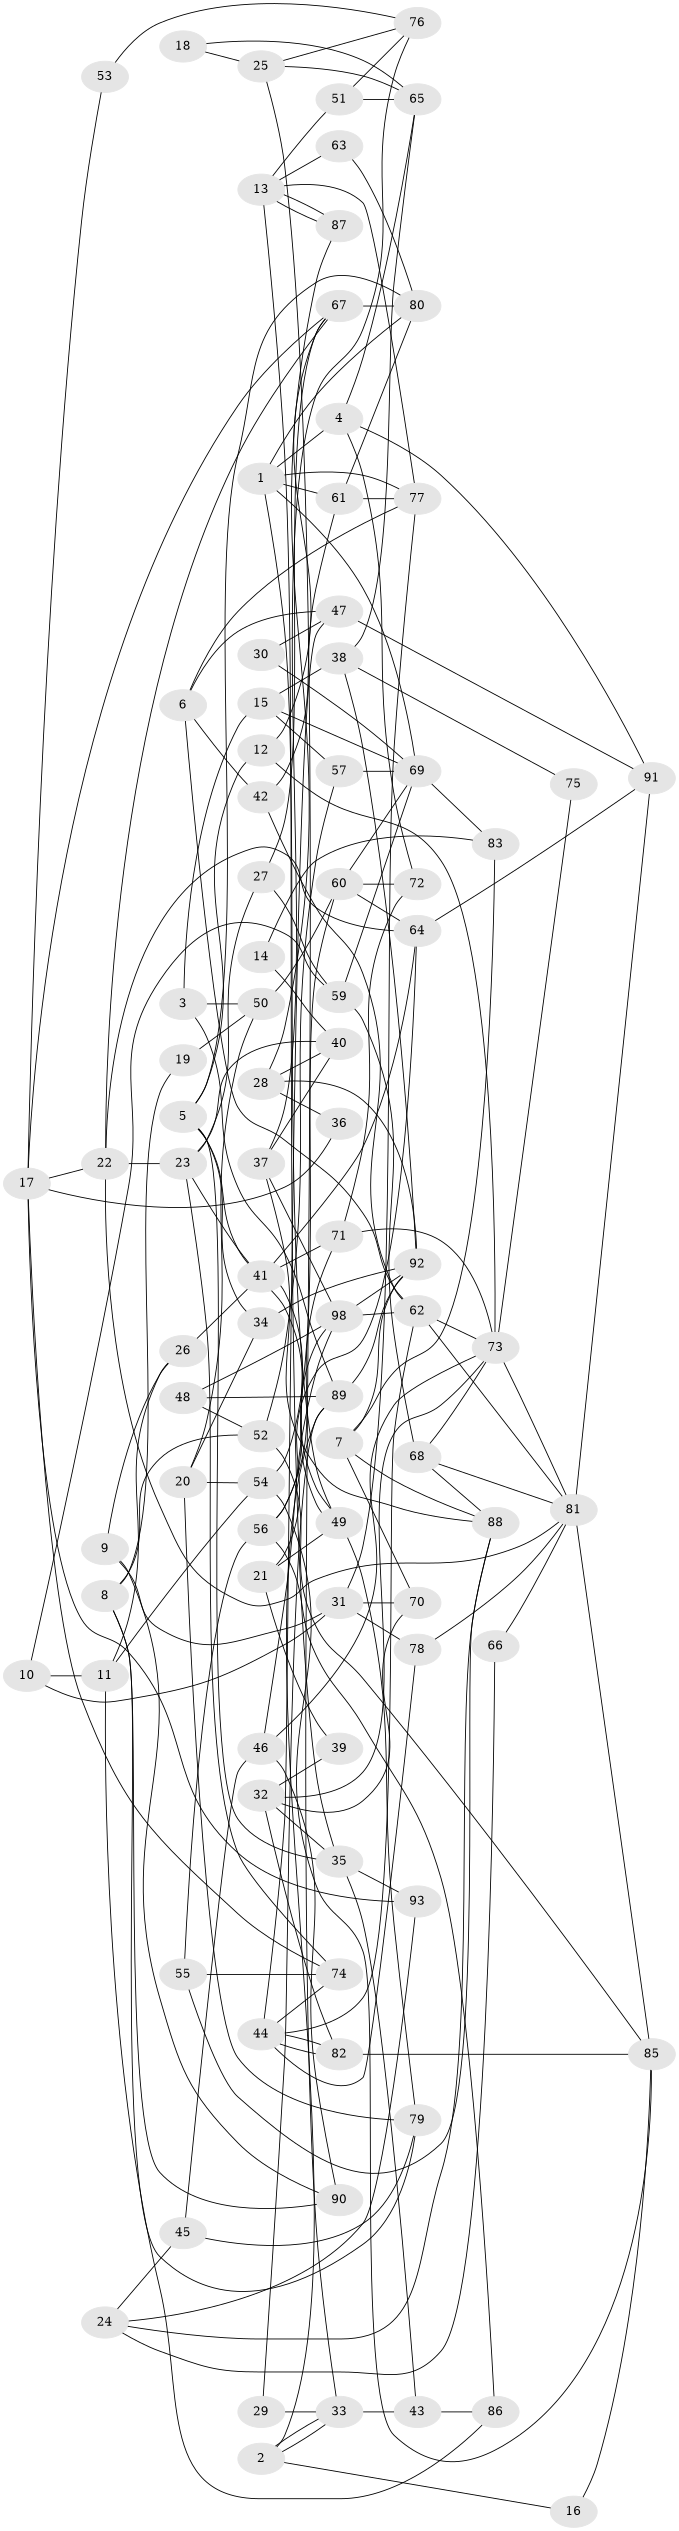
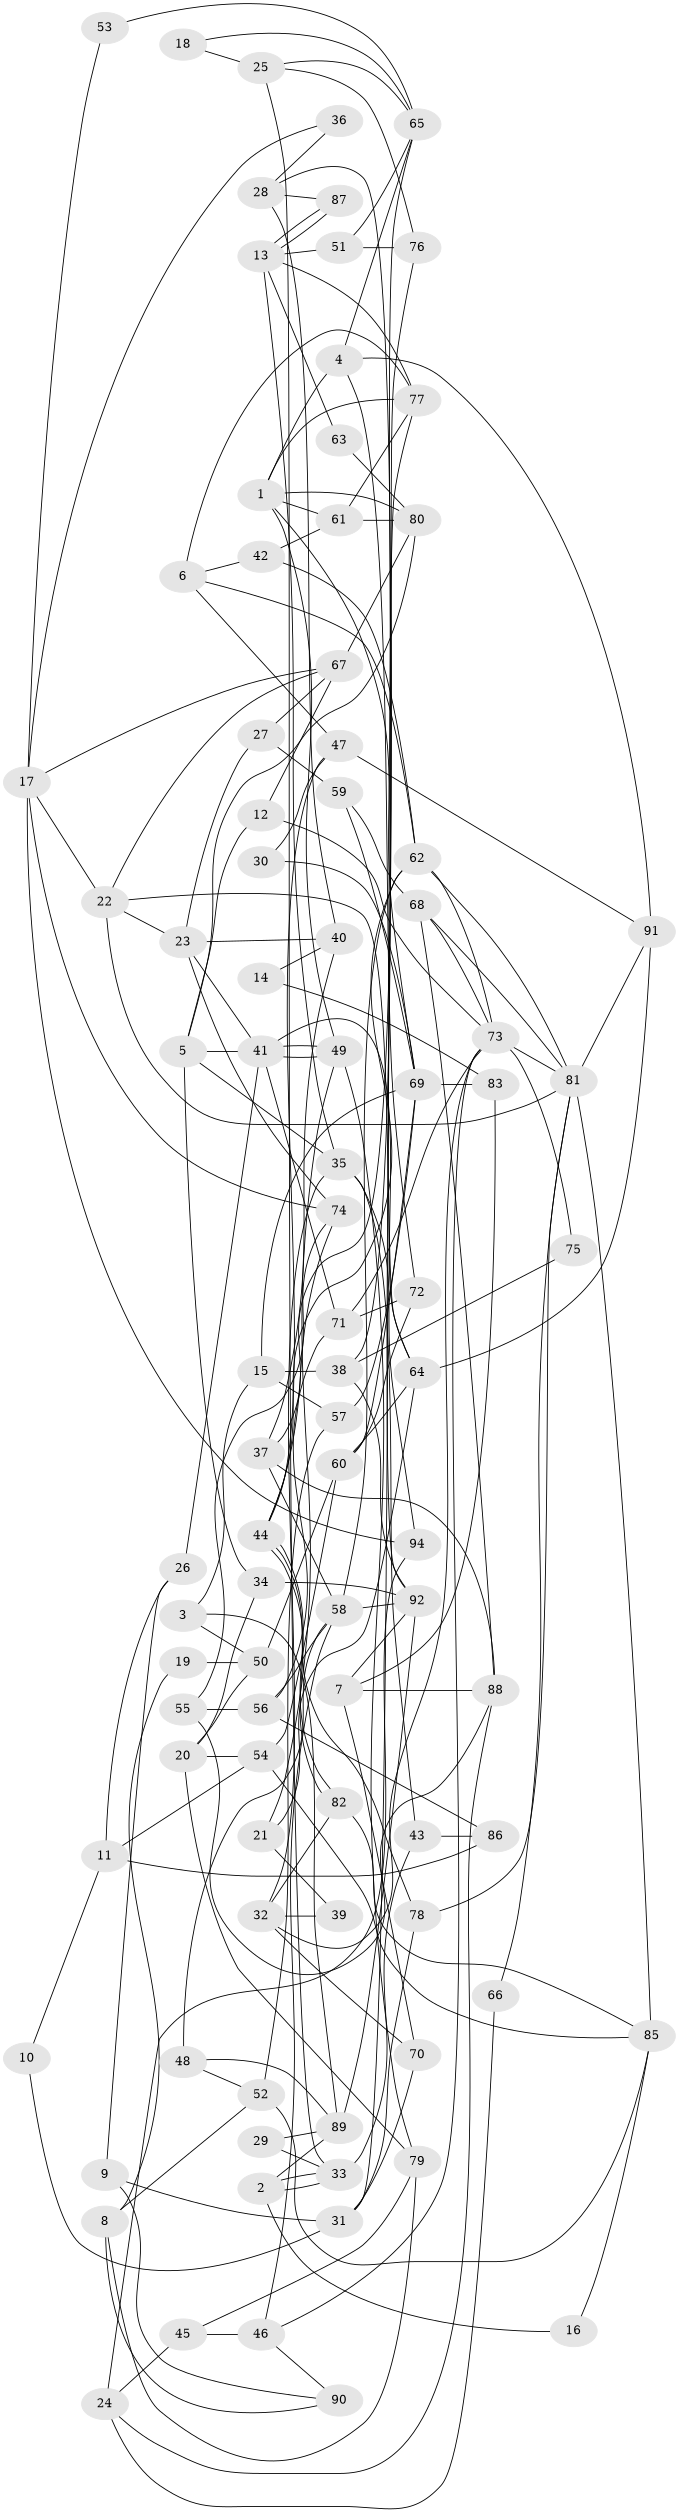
  graph {
    rankdir=LR
    node [color=gray90 style=filled]
    1
    4
    49
    61
    69
    77
    80
    65
    72
    91
    79
    83
    2
    16
    33
    89
    85
    43
    92
    3
    15
    50
    38
    57
    60
    5
    12
    34
    35
    41
    67
    73
-   93
+   93 [label=94]
    64
    71
    6
    42
    47
    62
    81
    7
    70
    88
    8
    19
    52
    90
    9
    26
    31
    78
    10
    11
    59
    54
    86
    68
    75
    13
    51
    63
    87
    76
    14
    40
    17
    22
    36
    53
    74
    23
    18
    25
    20
    21
    39
    27
    24
    45
    66
    46
    28
    29
    30
    32
    82
    37
-   58 [label=98]
+   58
    44
    48
    55
    56
    1 -- 4
    1 -- 49
    1 -- 61
    1 -- 69
    1 -- 77
    1 -- 80
    4 -- 65
    4 -- 72
    4 -- 91
    49 -- 79
    61 -- 77
    61 -- 80
    69 -- 83
    2 -- 16
    2 -- 33
    2 -- 33
    2 -- 89
    16 -- 85
    33 -- 43
    89 -- 92
    43 -- 86
    3 -- 89
    3 -- 15
    3 -- 50
    15 -- 69
    15 -- 38
    15 -- 57
    50 -- 60
    38 -- 65
    38 -- 92
    38 -- 75
    57 -- 69
    60 -- 69
    60 -- 72
    60 -- 64
    5 -- 80
    5 -- 12
    5 -- 34
    5 -- 35
    5 -- 41
    12 -- 67
    12 -- 73
    34 -- 92
    35 -- 43
    35 -- 93
    41 -- 49
    41 -- 49
    41 -- 64
    41 -- 71
    67 -- 80
    73 -- 81
    73 -- 75
    64 -- 91
    71 -- 72
    71 -- 73
    6 -- 77
    6 -- 42
    6 -- 47
    6 -- 62
    42 -- 61
    42 -- 62
    47 -- 91
    62 -- 73
    62 -- 81
    81 -- 91
    81 -- 85
    7 -- 83
    7 -- 92
    7 -- 70
    7 -- 88
    8 -- 79
    8 -- 19
    8 -- 52
    8 -- 90
    19 -- 50
    52 -- 85
    52 -- 57
    9 -- 90
    9 -- 26
    9 -- 31
    26 -- 41
    31 -- 77
    31 -- 70
    31 -- 78
    78 -- 81
    10 -- 31
    10 -- 11
-   10 -- 59
    11 -- 26
    11 -- 54
    11 -- 86
    59 -- 69
    59 -- 68
    54 -- 85
    54 -- 60
    68 -- 73
    68 -- 81
    68 -- 88
    13 -- 77
    13 -- 35
    13 -- 51
    13 -- 63
    13 -- 87
    13 -- 87
    51 -- 65
    51 -- 76
    63 -- 80
    14 -- 83
    14 -- 40
    17 -- 67
    17 -- 93
    17 -- 22
    17 -- 36
    17 -- 53
    17 -- 74
    22 -- 67
    22 -- 64
    22 -- 81
    22 -- 23
-   53 -- 76
+   53 -- 65
    23 -- 41
    23 -- 40
    23 -- 74
    23 -- 27
    18 -- 65
    18 -- 25
    25 -- 65
    25 -- 33
    25 -- 76
    20 -- 79
    20 -- 50
    20 -- 34
    20 -- 54
    21 -- 49
    21 -- 64
    21 -- 39
    27 -- 67
    27 -- 59
    24 -- 93
    24 -- 88
    24 -- 45
    24 -- 66
    45 -- 79
    45 -- 46
    66 -- 81
    46 -- 73
    46 -- 90
    46 -- 58
    28 -- 92
    28 -- 87
    28 -- 40
    28 -- 36
    29 -- 33
    29 -- 89
    30 -- 69
    30 -- 47
    32 -- 35
    32 -- 73
    32 -- 70
    32 -- 39
    32 -- 82
    82 -- 85
    37 -- 88
    37 -- 76
    37 -- 40
    37 -- 58
    58 -- 92
    58 -- 62
    44 -- 47
    44 -- 62
    44 -- 78
    44 -- 74
    44 -- 82
    44 -- 82
    48 -- 89
    48 -- 52
    48 -- 58
    55 -- 88
    55 -- 74
    55 -- 56
    56 -- 71
    56 -- 86
    56 -- 58
  }
